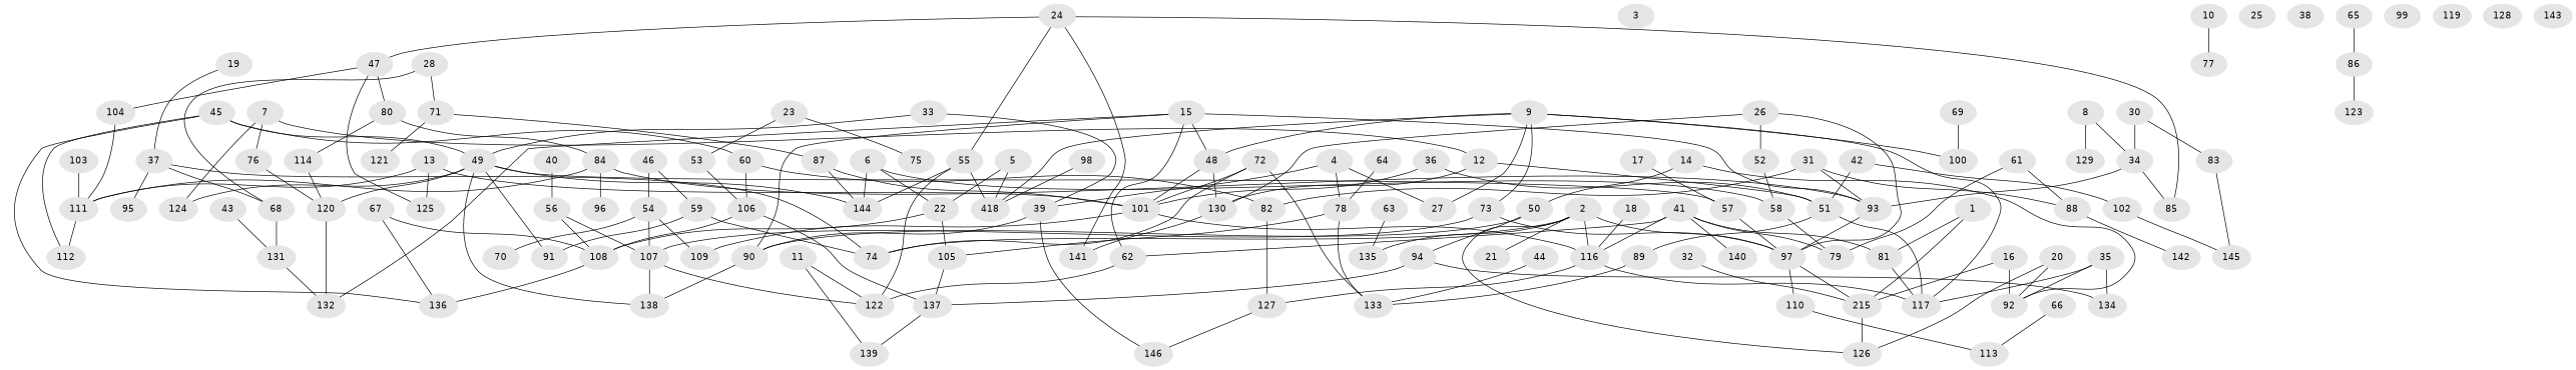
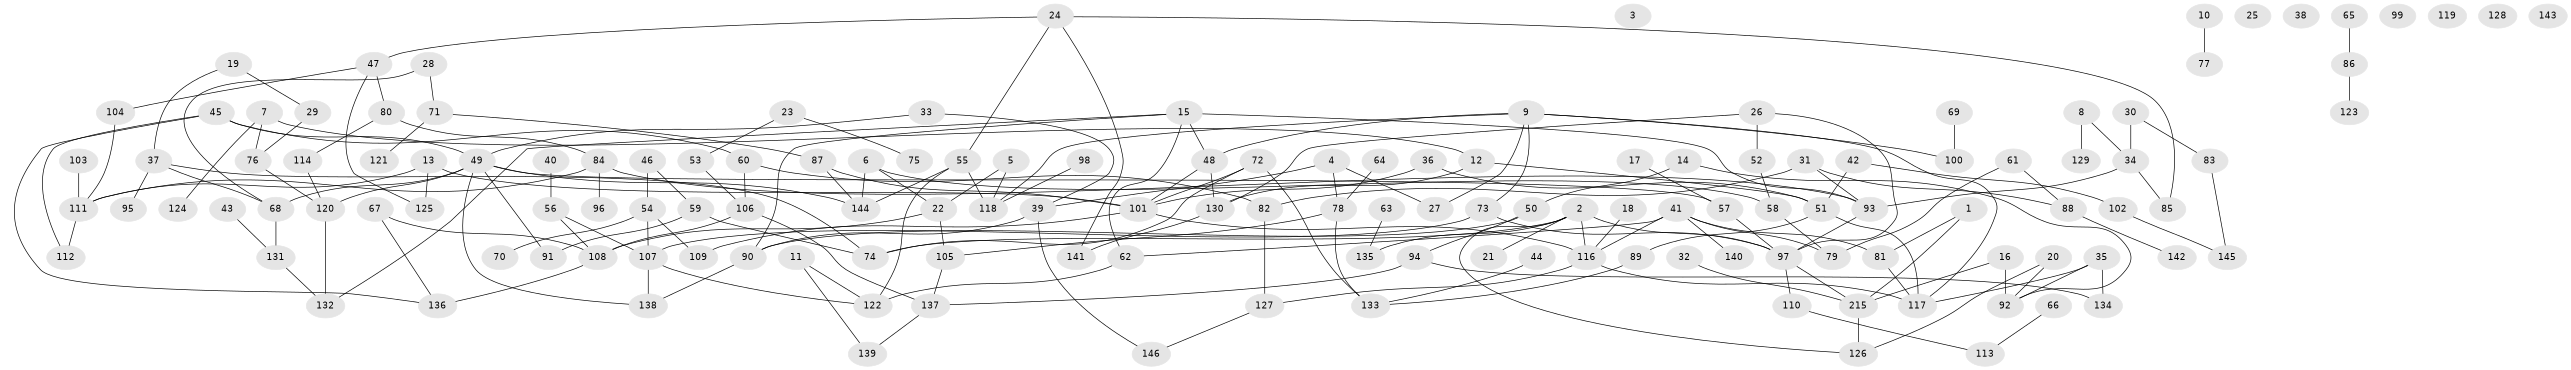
  graph {
    fontname="DejaVu Sans"
    node [color=gray90 fontname="DejaVu Sans" style=filled]
    edge [fontname="DejaVu Sans"]
    1
    81
    n3 [label=215]
    117
    126
    2
    21
    74
    97
    116
    135
    110
    127
    3
    4
    27
    39
    78
    90
    146
    105
    133
    5
    22
-   118 [label=418]
+   118
    108
    6
    58
    144
    79
    7
    12
    76
    124
    51
    130
    120
    8
    34
    129
    93
    85
    9
    48
    73
    100
    101
    107
    83
    145
    10
    77
    11
    122
    139
    89
    141
    13
    111
    125
    109
    112
    14
    50
    92
    94
    15
    62
    132
    138
    16
    17
    57
    18
    19
+   29
    37
    68
    95
    20
    137
    136
    23
    53
    75
    106
    24
    47
    55
    80
    104
    25
    26
    52
    28
    71
    131
    87
    121
    30
    31
    82
    88
    142
    32
    33
    49
    91
    35
    134
    36
    38
    40
    56
    41
    140
    42
    102
    43
    44
    45
    60
    46
    54
    59
    70
    84
    114
    61
    63
    64
    65
    86
    123
    66
    113
    67
    69
    72
    96
    98
    99
    103
    119
    128
    143
    1 -- 81
    1 -- n3
    81 -- 117
    n3 -- 126
    2 -- 126
    2 -- 21
    2 -- 74
    2 -- 97
    2 -- 116
    2 -- 135
    97 -- n3
    97 -- 110
    116 -- 117
    116 -- 127
    110 -- 113
    127 -- 146
    4 -- 27
    4 -- 39
    4 -- 78
    39 -- 90
    39 -- 146
    78 -- 105
    78 -- 133
    90 -- 138
    105 -- 137
    5 -- 22
    5 -- 118
    22 -- 105
    22 -- 108
    108 -- 136
    6 -- 22
    6 -- 58
    6 -- 144
    58 -- 79
    7 -- 12
    7 -- 76
    7 -- 124
    12 -- 51
    12 -- 130
    76 -- 120
    51 -- 117
    51 -- 89
    130 -- 141
    120 -- 132
    8 -- 34
    8 -- 129
    34 -- 93
    34 -- 85
    93 -- 97
    9 -- 117
    9 -- 27
    9 -- 118
    9 -- 48
    9 -- 73
    9 -- 100
    48 -- 130
    48 -- 101
    73 -- 97
    73 -- 107
    101 -- 116
    101 -- 109
    107 -- 122
    107 -- 138
    83 -- 145
    10 -- 77
    11 -- 122
    11 -- 139
    89 -- 133
    13 -- 101
    13 -- 111
    13 -- 125
    111 -- 112
    14 -- 50
    14 -- 92
    50 -- 90
    50 -- 94
    94 -- 137
    94 -- 134
    15 -- 90
    15 -- 93
    15 -- 48
    15 -- 62
    15 -- 132
    62 -- 122
    16 -- n3
    16 -- 92
    17 -- 57
    57 -- 97
    18 -- 116
+   19 -- 29
    19 -- 37
+   29 -- 76
    37 -- 74
    37 -- 68
    37 -- 95
    68 -- 131
    20 -- 126
    20 -- 92
    137 -- 139
    23 -- 53
    23 -- 75
    53 -- 106
    106 -- 108
    106 -- 137
    24 -- 85
    24 -- 141
    24 -- 47
    24 -- 55
    47 -- 125
    47 -- 80
    47 -- 104
    55 -- 118
    55 -- 144
    55 -- 122
    80 -- 84
    80 -- 114
    104 -- 111
    26 -- 97
    26 -- 130
    26 -- 52
    52 -- 58
    28 -- 68
    28 -- 71
    71 -- 87
    71 -- 121
    131 -- 132
    87 -- 144
    87 -- 101
    30 -- 34
    30 -- 83
    31 -- 93
    31 -- 82
    31 -- 88
    82 -- 127
    88 -- 142
    32 -- n3
    33 -- 39
    33 -- 49
    49 -- 144
-   49 -- 124
+   49 -- 68
    49 -- 120
    49 -- 138
    49 -- 57
    49 -- 91
    35 -- 117
    35 -- 92
    35 -- 134
    36 -- 51
    36 -- 101
    40 -- 56
    56 -- 108
    56 -- 107
    41 -- 81
    41 -- 116
    41 -- 79
    41 -- 62
    41 -- 140
    42 -- 51
    42 -- 102
    102 -- 145
    43 -- 131
    44 -- 133
    45 -- 112
    45 -- 136
    45 -- 49
    45 -- 60
    60 -- 106
    60 -- 82
    46 -- 54
    46 -- 59
    54 -- 107
    54 -- 109
    54 -- 70
    59 -- 74
    59 -- 91
    84 -- 93
    84 -- 111
    84 -- 96
    114 -- 120
    61 -- 79
    61 -- 88
    63 -- 135
    64 -- 78
    65 -- 86
    86 -- 123
    66 -- 113
    67 -- 108
    67 -- 136
    69 -- 100
    72 -- 74
    72 -- 133
    72 -- 101
    98 -- 118
    103 -- 111
  }
